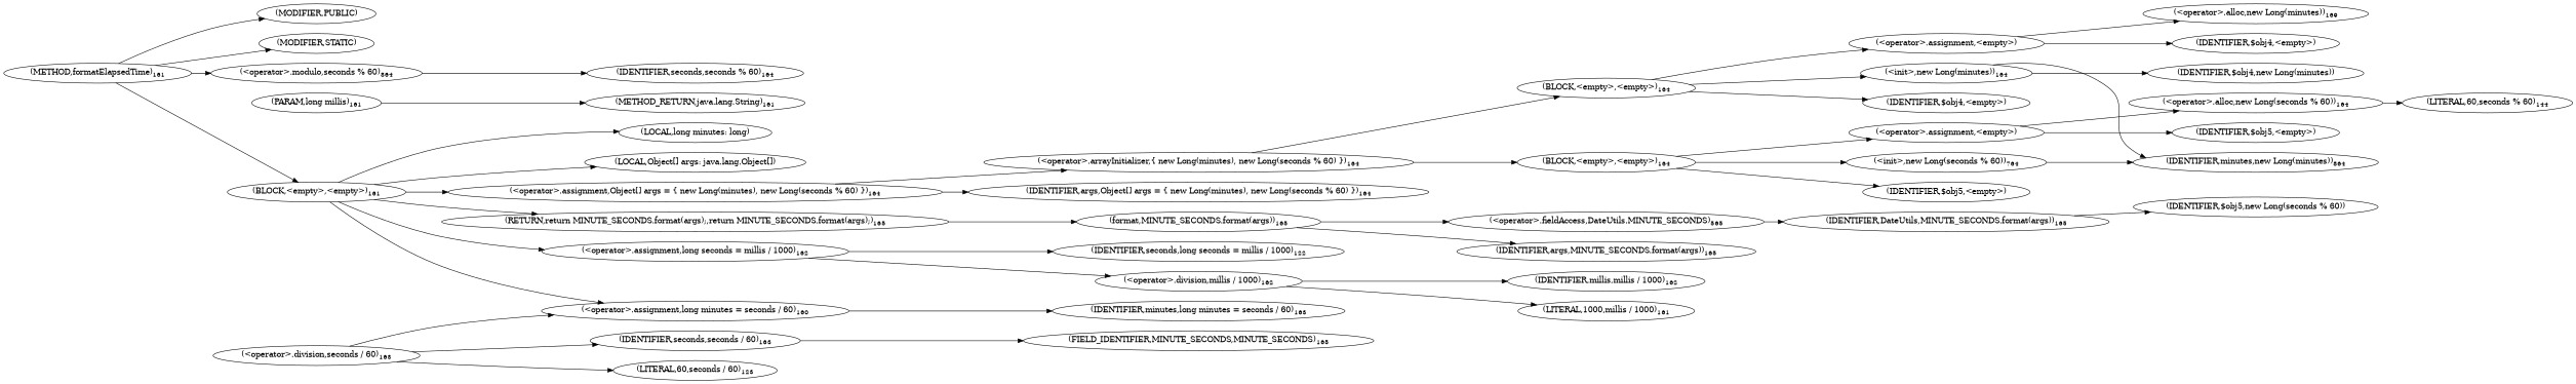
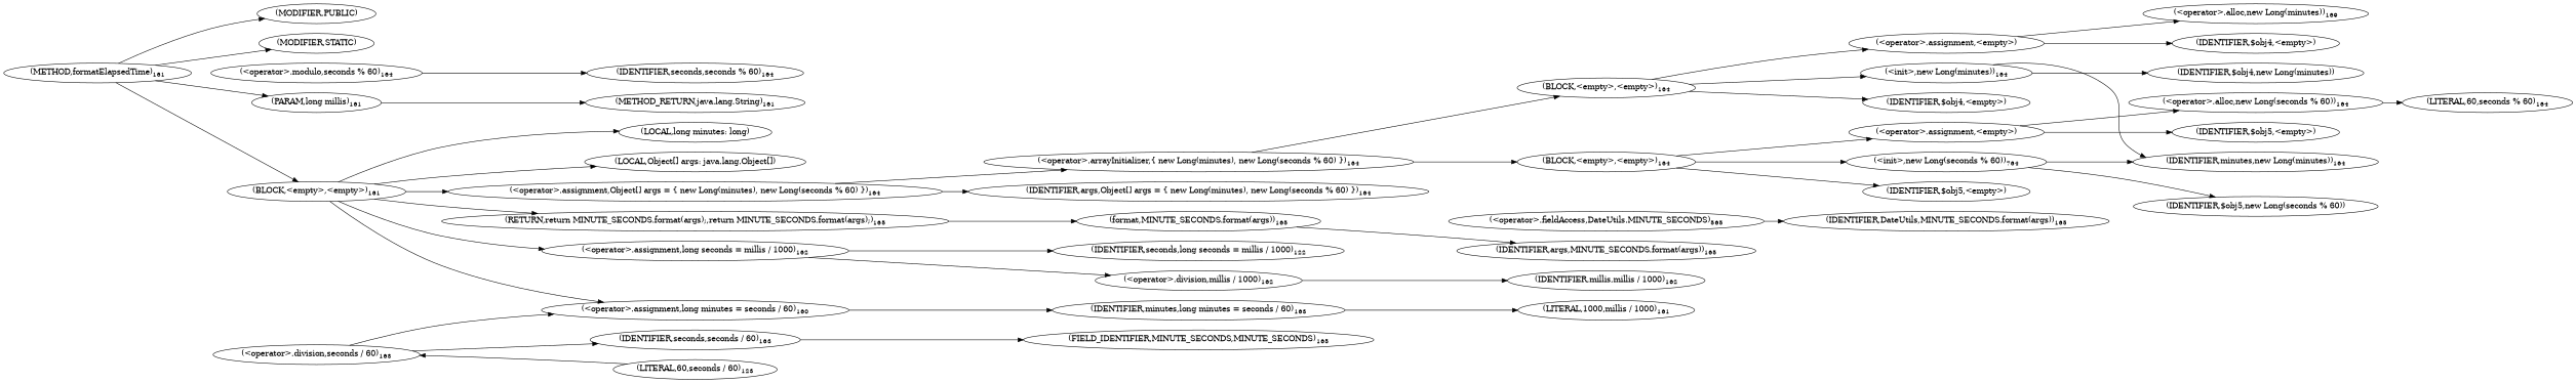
  digraph {
    rankdir=LR
    n1 [label=<(METHOD,formatElapsedTime)<SUB>161</SUB>>]
    n2 [label=<(PARAM,long millis)<SUB>161</SUB>>]
    n3 [label=<(BLOCK,&lt;empty&gt;,&lt;empty&gt;)<SUB>161</SUB>>]
    n4 [label=<(MODIFIER,PUBLIC)>]
    n5 [label=<(MODIFIER,STATIC)>]
    n6 [label=<(METHOD_RETURN,java.lang.String)<SUB>161</SUB>>]
    n7 [label=<(&lt;operator&gt;.assignment,long seconds = millis / 1000)<SUB>162</SUB>>]
    n8 [label=<(LOCAL,long minutes: long)>]
    n9 [label=<(&lt;operator&gt;.assignment,long minutes = seconds / 60)<SUB>160</SUB>>]
    n10 [label=<(LOCAL,Object[] args: java.lang.Object[])>]
    n11 [label=<(&lt;operator&gt;.assignment,Object[] args = { new Long(minutes), new Long(seconds % 60) })<SUB>164</SUB>>]
    n12 [label=<(RETURN,return MINUTE_SECONDS.format(args);,return MINUTE_SECONDS.format(args);)<SUB>165</SUB>>]
    n13 [label=<(IDENTIFIER,seconds,long seconds = millis / 1000)<SUB>122</SUB>>]
    n14 [label=<(&lt;operator&gt;.division,millis / 1000)<SUB>162</SUB>>]
    n15 [label=<(IDENTIFIER,minutes,long minutes = seconds / 60)<SUB>163</SUB>>]
    n16 [label=<(IDENTIFIER,args,Object[] args = { new Long(minutes), new Long(seconds % 60) })<SUB>164</SUB>>]
    n17 [label=<(&lt;operator&gt;.arrayInitializer,{ new Long(minutes), new Long(seconds % 60) })<SUB>164</SUB>>]
    n18 [label=<(format,MINUTE_SECONDS.format(args))<SUB>165</SUB>>]
    n19 [label=<(IDENTIFIER,millis,millis / 1000)<SUB>162</SUB>>]
    n20 [label=<(LITERAL,1000,millis / 1000)<SUB>161</SUB>>]
    n21 [label=<(&lt;operator&gt;.division,seconds / 60)<SUB>163</SUB>>]
    n22 [label=<(IDENTIFIER,seconds,seconds / 60)<SUB>163</SUB>>]
    n23 [label=<(LITERAL,60,seconds / 60)<SUB>123</SUB>>]
    n24 [label=<(FIELD_IDENTIFIER,MINUTE_SECONDS,MINUTE_SECONDS)<SUB>165</SUB>>]
    n25 [label=<(BLOCK,&lt;empty&gt;,&lt;empty&gt;)<SUB>164</SUB>>]
    n26 [label=<(BLOCK,&lt;empty&gt;,&lt;empty&gt;)<SUB>164</SUB>>]
    n27 [label=<(&lt;operator&gt;.assignment,&lt;empty&gt;)>]
    n28 [label=<(&lt;init&gt;,new Long(minutes))<SUB>164</SUB>>]
    n29 [label=<(IDENTIFIER,$obj4,&lt;empty&gt;)>]
    n30 [label=<(&lt;operator&gt;.assignment,&lt;empty&gt;)>]
    n31 [label=<(&lt;init&gt;,new Long(seconds % 60))<SUB>764</SUB>>]
    n32 [label=<(IDENTIFIER,$obj5,&lt;empty&gt;)>]
    n33 [label=<(IDENTIFIER,$obj4,&lt;empty&gt;)>]
    n34 [label=<(&lt;operator&gt;.alloc,new Long(minutes))<SUB>169</SUB>>]
    n35 [label=<(IDENTIFIER,$obj4,new Long(minutes))>]
-   n36 [label=<(IDENTIFIER,minutes,new Long(minutes))<SUB>864</SUB>>]
+   n36 [label=<(IDENTIFIER,minutes,new Long(minutes))<SUB>164</SUB>>]
    n37 [label=<(IDENTIFIER,$obj5,&lt;empty&gt;)>]
    n38 [label=<(&lt;operator&gt;.alloc,new Long(seconds % 60))<SUB>164</SUB>>]
    n39 [label=<(IDENTIFIER,$obj5,new Long(seconds % 60))>]
-   n40 [label=<(LITERAL,60,seconds % 60)<SUB>144</SUB>>]
-   n41 [label=<(&lt;operator&gt;.modulo,seconds % 60)<SUB>864</SUB>>]
+   n40 [label=<(LITERAL,60,seconds % 60)<SUB>164</SUB>>]
+   n41 [label=<(&lt;operator&gt;.modulo,seconds % 60)<SUB>164</SUB>>]
    n42 [label=<(IDENTIFIER,seconds,seconds % 60)<SUB>164</SUB>>]
    n43 [label=<(&lt;operator&gt;.fieldAccess,DateUtils.MINUTE_SECONDS)<SUB>565</SUB>>]
    n44 [label=<(IDENTIFIER,args,MINUTE_SECONDS.format(args))<SUB>165</SUB>>]
    n45 [label=<(IDENTIFIER,DateUtils,MINUTE_SECONDS.format(args))<SUB>165</SUB>>]
-   n1 -> n41
+   n1 -> n2
    n1 -> n3
    n1 -> n4
    n1 -> n5
    n2 -> n6
    n3 -> n7
    n3 -> n8
    n3 -> n9
    n3 -> n10
    n3 -> n11
    n3 -> n12
    n7 -> n13
    n7 -> n14
    n9 -> n15
    n11 -> n16
    n11 -> n17
    n12 -> n18
    n14 -> n19
-   n14 -> n20
+   n15 -> n20
    n17 -> n25
    n17 -> n26
-   n18 -> n43
    n18 -> n44
    n21 -> n9
    n21 -> n22
-   n21 -> n23
+   n23 -> n21
    n22 -> n24
    n25 -> n27
    n25 -> n28
    n25 -> n29
    n26 -> n30
    n26 -> n31
    n26 -> n32
    n27 -> n33
    n27 -> n34
    n28 -> n35
    n28 -> n36
    n30 -> n37
    n30 -> n38
    n31 -> n36
-   n45 -> n39
+   n31 -> n39
    n38 -> n40
    n41 -> n42
    n43 -> n45
  }
